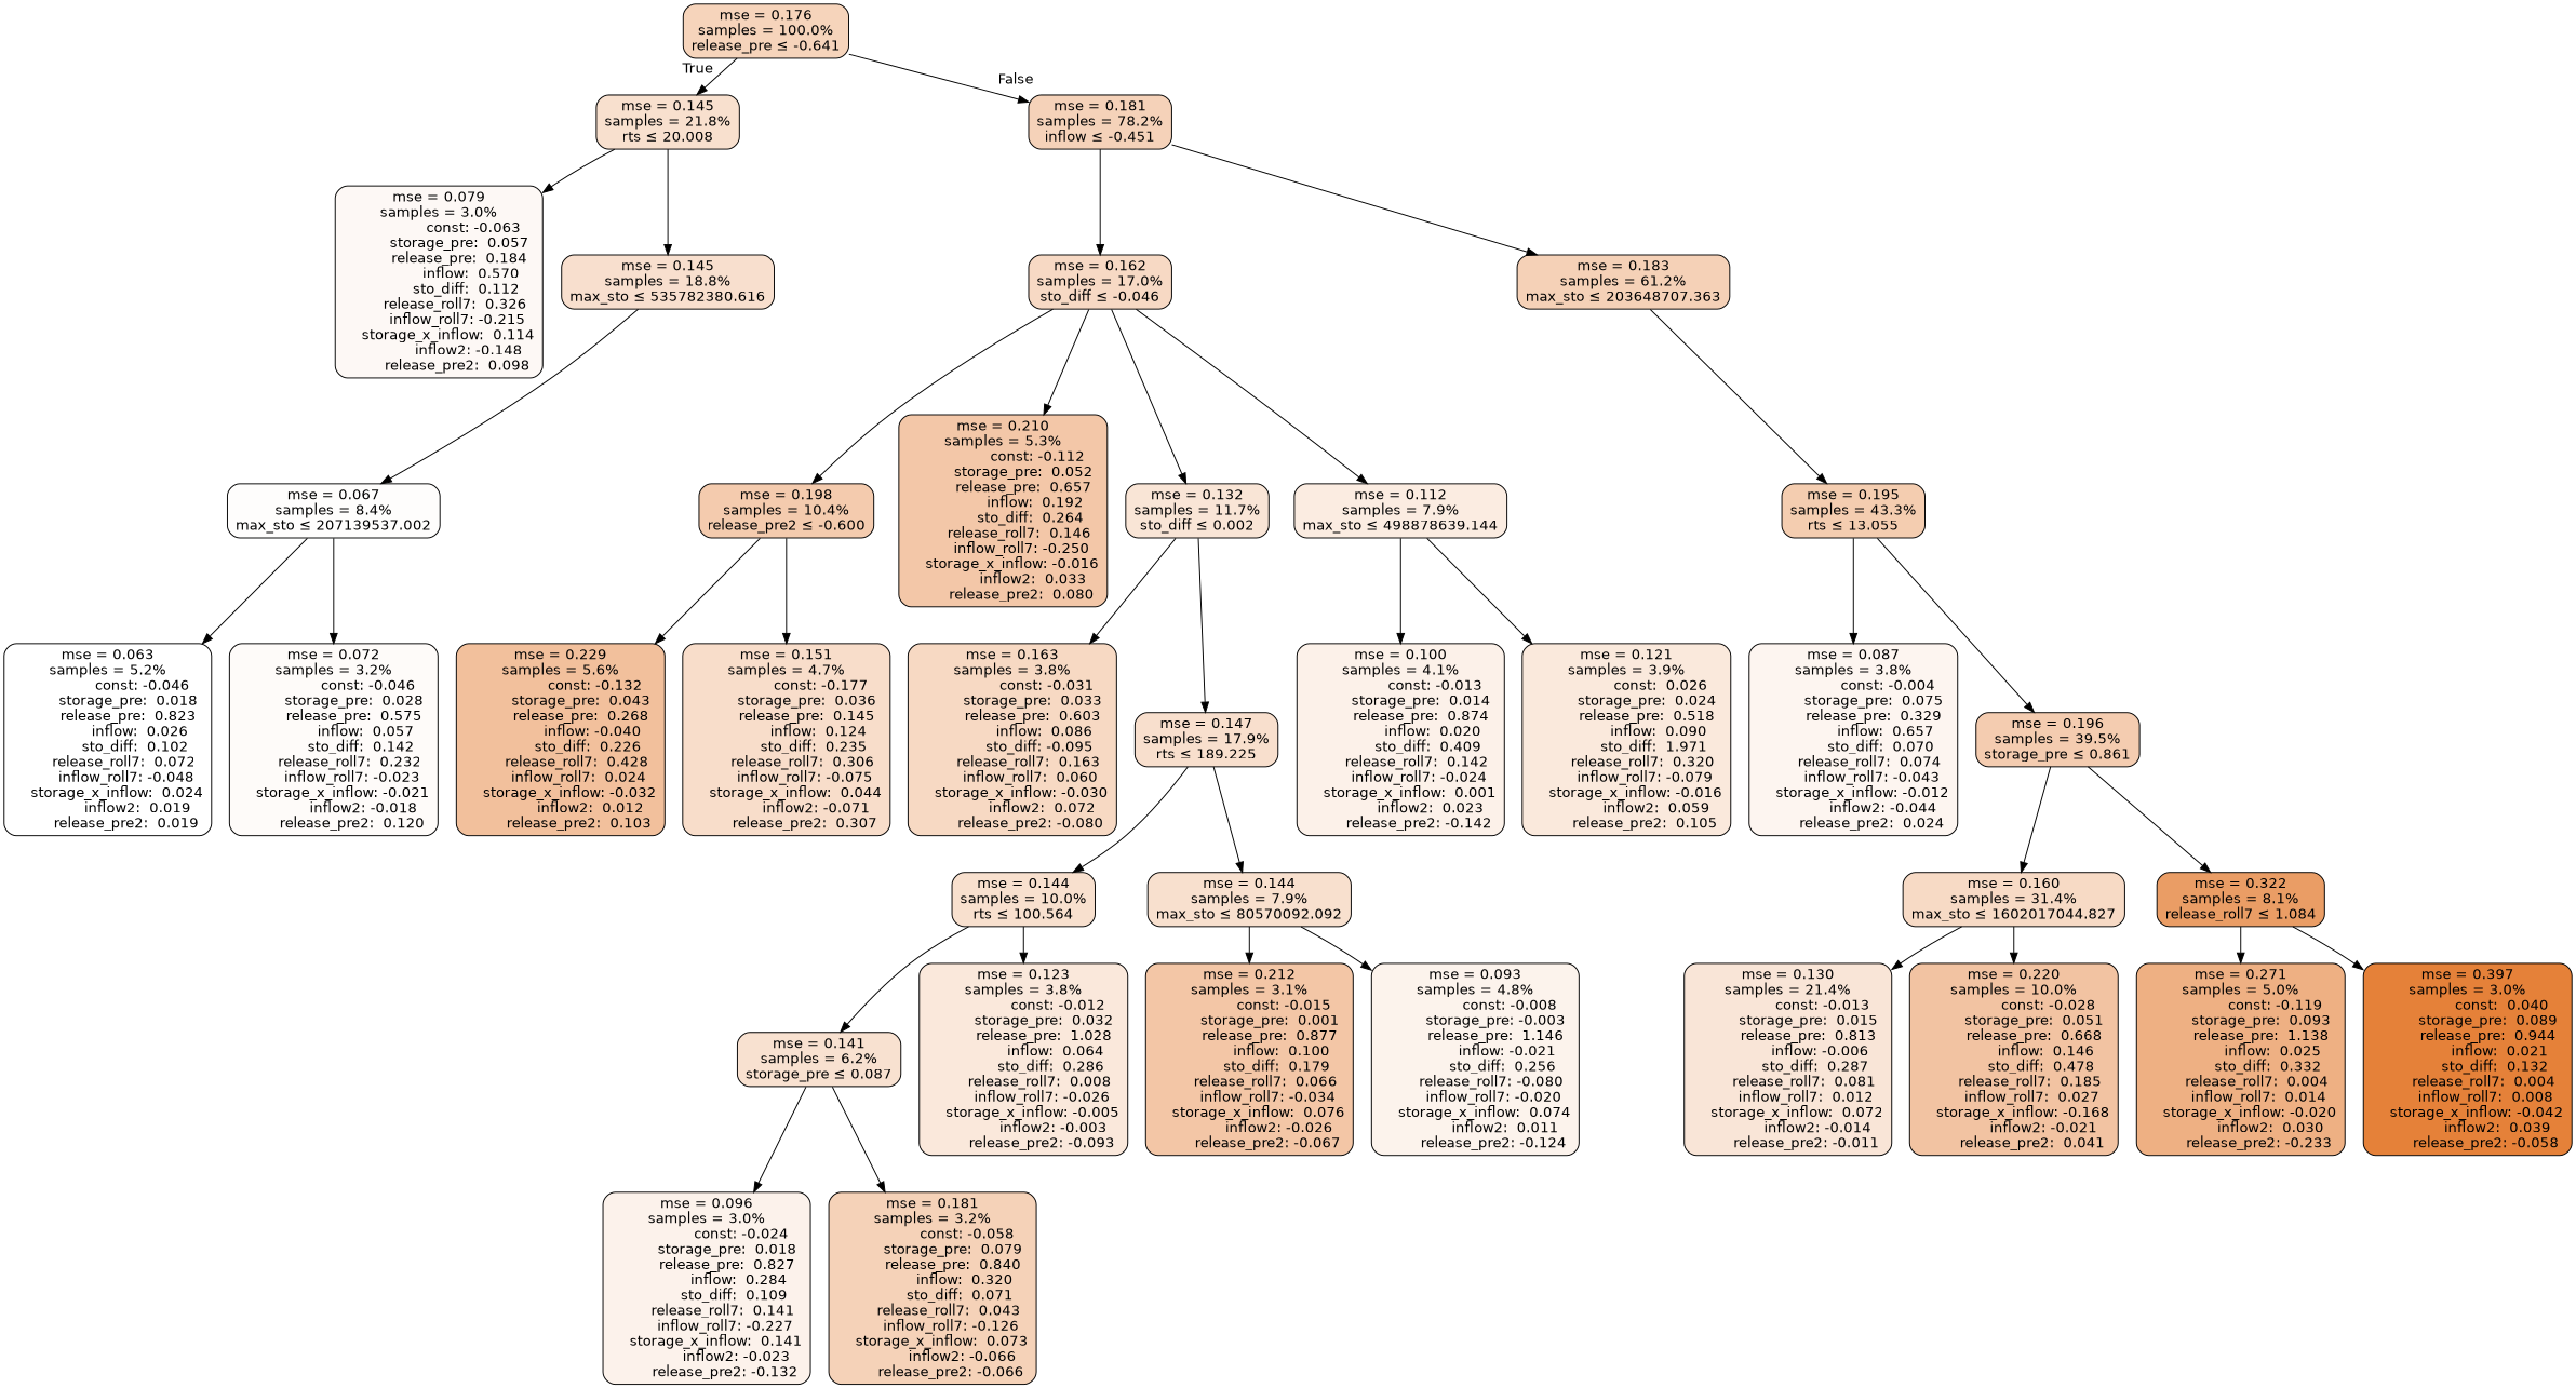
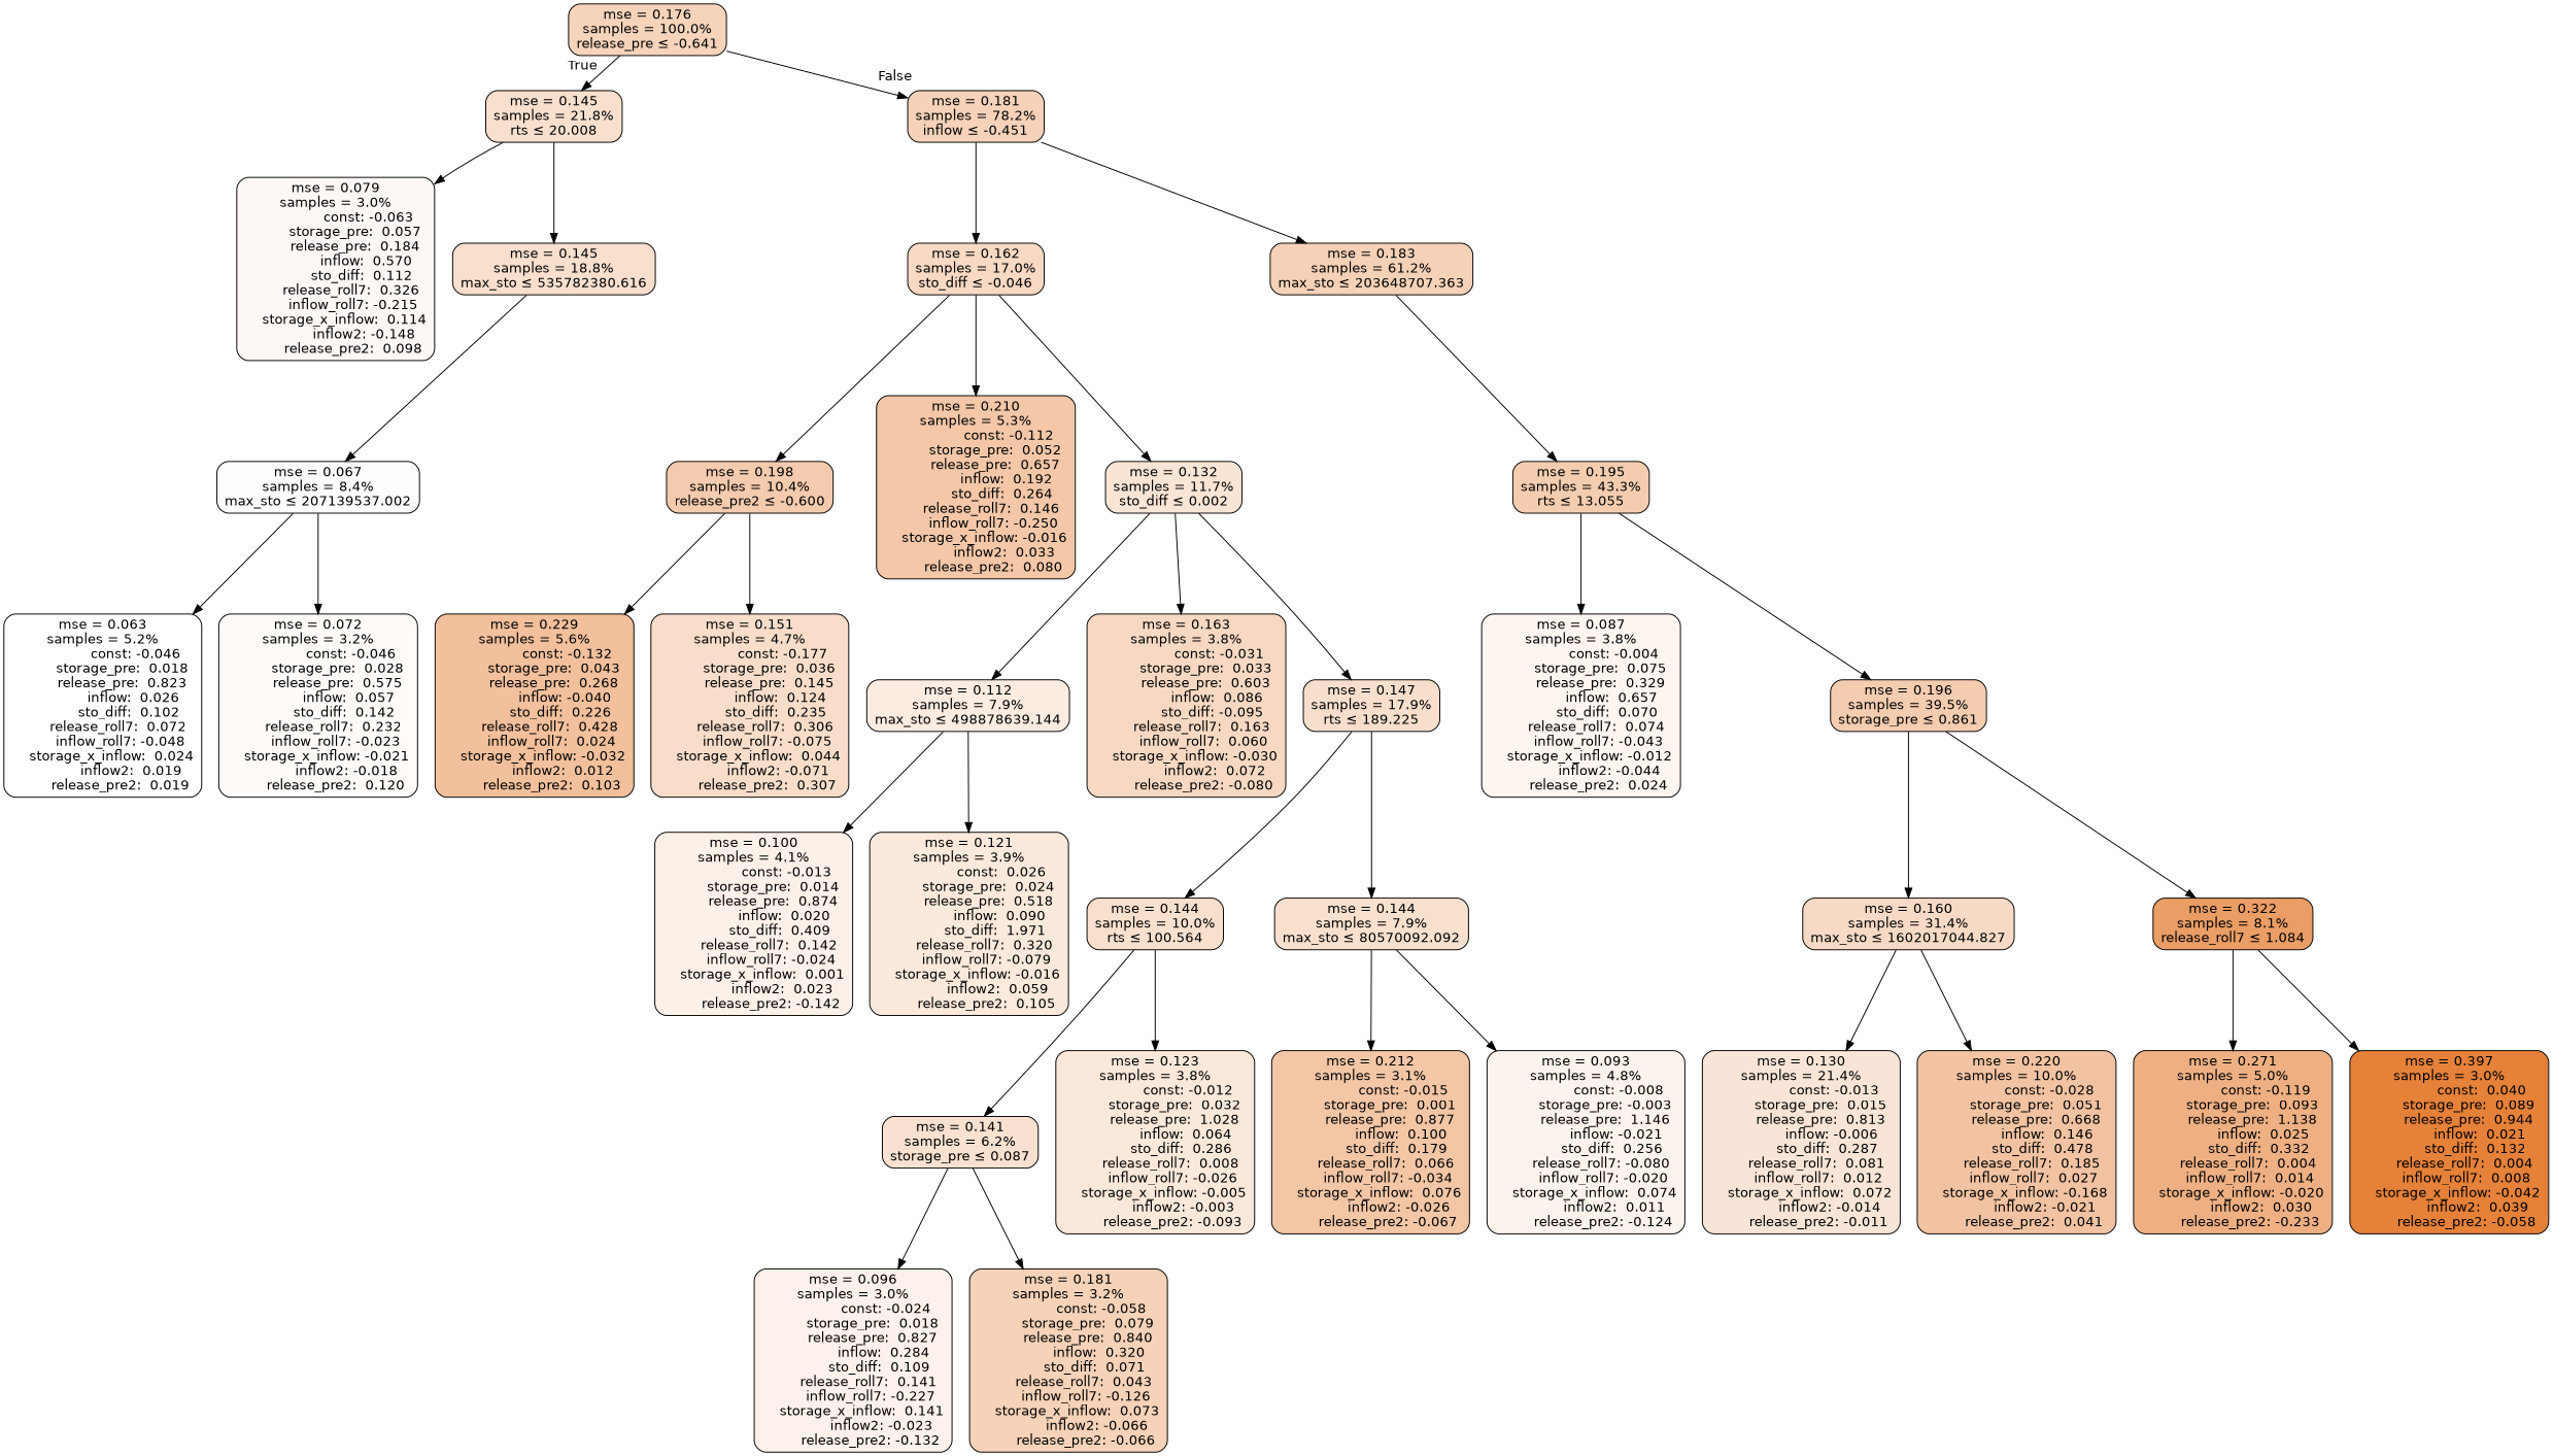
  digraph {
    node [color=black fillcolor="#f8e0ce" fontname=helvetica shape=rectangle style="filled, rounded"]
    edge [fontname=helvetica]
    n1 [fillcolor="#f6d4bb" label="mse = 0.176\nsamples = 100.0%\nrelease_pre &le; -0.641"]
    n2 [label="mse = 0.145\nsamples = 21.8%\nrts &le; 20.008"]
    n3 [fillcolor="#f5d2b9" label="mse = 0.181\nsamples = 78.2%\ninflow &le; -0.451"]
    n4 [fillcolor="#fdf8f5" label="mse = 0.079\nsamples = 3.0%\n               const: -0.063\n         storage_pre:  0.057\n         release_pre:  0.184\n              inflow:  0.570\n            sto_diff:  0.112\n       release_roll7:  0.326\n        inflow_roll7: -0.215\n    storage_x_inflow:  0.114\n             inflow2: -0.148\n        release_pre2:  0.098"]
    n5 [fillcolor="#f8dfce" label="mse = 0.145\nsamples = 18.8%\nmax_sto &le; 535782380.616"]
    n6 [fillcolor="#f7d9c4" label="mse = 0.162\nsamples = 17.0%\nsto_diff &le; -0.046"]
    n7 [fillcolor="#f5d1b7" label="mse = 0.183\nsamples = 61.2%\nmax_sto &le; 203648707.363"]
    n8 [fillcolor="#fefdfc" label="mse = 0.067\nsamples = 8.4%\nmax_sto &le; 207139537.002"]
    n9 [fillcolor="#ffffff" label="mse = 0.063\nsamples = 5.2%\n               const: -0.046\n         storage_pre:  0.018\n         release_pre:  0.823\n              inflow:  0.026\n            sto_diff:  0.102\n       release_roll7:  0.072\n        inflow_roll7: -0.048\n    storage_x_inflow:  0.024\n             inflow2:  0.019\n        release_pre2:  0.019"]
    n10 [fillcolor="#fefbf9" label="mse = 0.072\nsamples = 3.2%\n               const: -0.046\n         storage_pre:  0.028\n         release_pre:  0.575\n              inflow:  0.057\n            sto_diff:  0.142\n       release_roll7:  0.232\n        inflow_roll7: -0.023\n    storage_x_inflow: -0.021\n             inflow2: -0.018\n        release_pre2:  0.120"]
    n11 [fillcolor="#f4cbae" label="mse = 0.198\nsamples = 10.4%\nrelease_pre2 &le; -0.600"]
    n12 [fillcolor="#f2c09c" label="mse = 0.229\nsamples = 5.6%\n               const: -0.132\n         storage_pre:  0.043\n         release_pre:  0.268\n              inflow: -0.040\n            sto_diff:  0.226\n       release_roll7:  0.428\n        inflow_roll7:  0.024\n    storage_x_inflow: -0.032\n             inflow2:  0.012\n        release_pre2:  0.103"]
    n13 [fillcolor="#f8ddca" label="mse = 0.151\nsamples = 4.7%\n               const: -0.177\n         storage_pre:  0.036\n         release_pre:  0.145\n              inflow:  0.124\n            sto_diff:  0.235\n       release_roll7:  0.306\n        inflow_roll7: -0.075\n    storage_x_inflow:  0.044\n             inflow2: -0.071\n        release_pre2:  0.307"]
    n14 [fillcolor="#f3c7a8" label="mse = 0.210\nsamples = 5.3%\n               const: -0.112\n         storage_pre:  0.052\n         release_pre:  0.657\n              inflow:  0.192\n            sto_diff:  0.264\n       release_roll7:  0.146\n        inflow_roll7: -0.250\n    storage_x_inflow: -0.016\n             inflow2:  0.033\n        release_pre2:  0.080"]
    n15 [fillcolor="#f9e5d6" label="mse = 0.132\nsamples = 11.7%\nsto_diff &le; 0.002"]
    n16 [fillcolor="#f4cdb0" label="mse = 0.195\nsamples = 43.3%\nrts &le; 13.055"]
    n17 [fillcolor="#fbece1" label="mse = 0.112\nsamples = 7.9%\nmax_sto &le; 498878639.144"]
    n18 [fillcolor="#f7d9c3" label="mse = 0.163\nsamples = 3.8%\n               const: -0.031\n         storage_pre:  0.033\n         release_pre:  0.603\n              inflow:  0.086\n            sto_diff: -0.095\n       release_roll7:  0.163\n        inflow_roll7:  0.060\n    storage_x_inflow: -0.030\n             inflow2:  0.072\n        release_pre2: -0.080"]
    n19 [fillcolor="#f8dfcd" label="mse = 0.147\nsamples = 17.9%\nrts &le; 189.225"]
    n20 [fillcolor="#fcf1e9" label="mse = 0.100\nsamples = 4.1%\n               const: -0.013\n         storage_pre:  0.014\n         release_pre:  0.874\n              inflow:  0.020\n            sto_diff:  0.409\n       release_roll7:  0.142\n        inflow_roll7: -0.024\n    storage_x_inflow:  0.001\n             inflow2:  0.023\n        release_pre2: -0.142"]
    n21 [fillcolor="#fae9dc" label="mse = 0.121\nsamples = 3.9%\n               const:  0.026\n         storage_pre:  0.024\n         release_pre:  0.518\n              inflow:  0.090\n            sto_diff:  1.971\n       release_roll7:  0.320\n        inflow_roll7: -0.079\n    storage_x_inflow: -0.016\n             inflow2:  0.059\n        release_pre2:  0.105"]
    n22 [label="mse = 0.144\nsamples = 10.0%\nrts &le; 100.564"]
    n23 [label="mse = 0.144\nsamples = 7.9%\nmax_sto &le; 80570092.092"]
    n24 [fillcolor="#fdf5f0" label="mse = 0.087\nsamples = 3.8%\n               const: -0.004\n         storage_pre:  0.075\n         release_pre:  0.329\n              inflow:  0.657\n            sto_diff:  0.070\n       release_roll7:  0.074\n        inflow_roll7: -0.043\n    storage_x_inflow: -0.012\n             inflow2: -0.044\n        release_pre2:  0.024"]
    n25 [fillcolor="#f4ccb0" label="mse = 0.196\nsamples = 39.5%\nstorage_pre &le; 0.861"]
    n26 [fillcolor="#f8e1d0" label="mse = 0.141\nsamples = 6.2%\nstorage_pre &le; 0.087"]
    n27 [fillcolor="#fae8db" label="mse = 0.123\nsamples = 3.8%\n               const: -0.012\n         storage_pre:  0.032\n         release_pre:  1.028\n              inflow:  0.064\n            sto_diff:  0.286\n       release_roll7:  0.008\n        inflow_roll7: -0.026\n    storage_x_inflow: -0.005\n             inflow2: -0.003\n        release_pre2: -0.093"]
    n28 [fillcolor="#f3c6a6" label="mse = 0.212\nsamples = 3.1%\n               const: -0.015\n         storage_pre:  0.001\n         release_pre:  0.877\n              inflow:  0.100\n            sto_diff:  0.179\n       release_roll7:  0.066\n        inflow_roll7: -0.034\n    storage_x_inflow:  0.076\n             inflow2: -0.026\n        release_pre2: -0.067"]
    n29 [fillcolor="#fcf3ec" label="mse = 0.093\nsamples = 4.8%\n               const: -0.008\n         storage_pre: -0.003\n         release_pre:  1.146\n              inflow: -0.021\n            sto_diff:  0.256\n       release_roll7: -0.080\n        inflow_roll7: -0.020\n    storage_x_inflow:  0.074\n             inflow2:  0.011\n        release_pre2: -0.124"]
    n30 [fillcolor="#fcf2eb" label="mse = 0.096\nsamples = 3.0%\n               const: -0.024\n         storage_pre:  0.018\n         release_pre:  0.827\n              inflow:  0.284\n            sto_diff:  0.109\n       release_roll7:  0.141\n        inflow_roll7: -0.227\n    storage_x_inflow:  0.141\n             inflow2: -0.023\n        release_pre2: -0.132"]
    n31 [fillcolor="#f5d2b8" label="mse = 0.181\nsamples = 3.2%\n               const: -0.058\n         storage_pre:  0.079\n         release_pre:  0.840\n              inflow:  0.320\n            sto_diff:  0.071\n       release_roll7:  0.043\n        inflow_roll7: -0.126\n    storage_x_inflow:  0.073\n             inflow2: -0.066\n        release_pre2: -0.066"]
    n32 [fillcolor="#f7dac5" label="mse = 0.160\nsamples = 31.4%\nmax_sto &le; 1602017044.827"]
    n33 [fillcolor="#ea9d65" label="mse = 0.322\nsamples = 8.1%\nrelease_roll7 &le; 1.084"]
    n34 [fillcolor="#f9e5d7" label="mse = 0.130\nsamples = 21.4%\n               const: -0.013\n         storage_pre:  0.015\n         release_pre:  0.813\n              inflow: -0.006\n            sto_diff:  0.287\n       release_roll7:  0.081\n        inflow_roll7:  0.012\n    storage_x_inflow:  0.072\n             inflow2: -0.014\n        release_pre2: -0.011"]
    n35 [fillcolor="#f2c3a2" label="mse = 0.220\nsamples = 10.0%\n               const: -0.028\n         storage_pre:  0.051\n         release_pre:  0.668\n              inflow:  0.146\n            sto_diff:  0.478\n       release_roll7:  0.185\n        inflow_roll7:  0.027\n    storage_x_inflow: -0.168\n             inflow2: -0.021\n        release_pre2:  0.041"]
    n36 [fillcolor="#eeb083" label="mse = 0.271\nsamples = 5.0%\n               const: -0.119\n         storage_pre:  0.093\n         release_pre:  1.138\n              inflow:  0.025\n            sto_diff:  0.332\n       release_roll7:  0.004\n        inflow_roll7:  0.014\n    storage_x_inflow: -0.020\n             inflow2:  0.030\n        release_pre2: -0.233"]
    n37 [fillcolor="#e58139" label="mse = 0.397\nsamples = 3.0%\n               const:  0.040\n         storage_pre:  0.089\n         release_pre:  0.944\n              inflow:  0.021\n            sto_diff:  0.132\n       release_roll7:  0.004\n        inflow_roll7:  0.008\n    storage_x_inflow: -0.042\n             inflow2:  0.039\n        release_pre2: -0.058"]
    n1 -> n2 [headlabel=True labelangle=45 labeldistance=2.5]
    n1 -> n3 [headlabel=False labelangle=-45 labeldistance=2.5]
    n2 -> n4
    n2 -> n5
    n3 -> n6
    n3 -> n7
    n5 -> n8
    n6 -> n11
    n6 -> n14
    n6 -> n15
    n7 -> n16
    n8 -> n9
    n8 -> n10
    n11 -> n12
    n11 -> n13
-   n6 -> n17
+   n15 -> n17
    n15 -> n18
    n15 -> n19
    n16 -> n24
    n16 -> n25
    n17 -> n20
    n17 -> n21
    n19 -> n22
    n19 -> n23
    n22 -> n26
    n22 -> n27
    n23 -> n28
    n23 -> n29
    n25 -> n32
    n25 -> n33
    n26 -> n30
    n26 -> n31
    n32 -> n34
    n32 -> n35
    n33 -> n36
    n33 -> n37
  }
